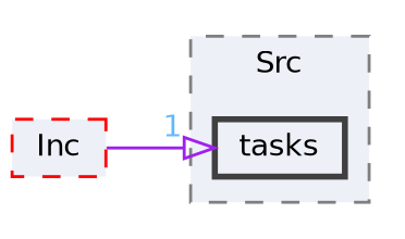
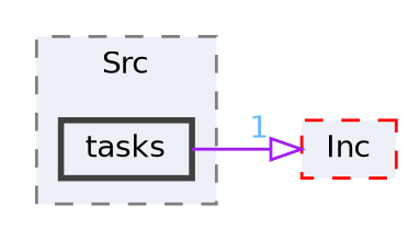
  digraph {
    compound=true
    rankdir=LR
    node [fillcolor="#edf0f7" fontname=Helvetica fontsize=10 shape=box]
    n1 [color=grey25 height=0.2 label=tasks style="filled,bold" width=0.4]
    n2 [color=red height=0.2 label=Inc style="filled,dashed" width=0.4]
    subgraph cluster_1 {
      bgcolor="#edf0f7"
      fontname=Helvetica
      fontsize=10
      label=Src
      pencolor=grey50
      style="filled,dashed"
      n1
    }
-   n2 -> n1 [color=purple fontcolor=steelblue1 fontname=Helvetica fontsize=10 headlabel=1 labeldistance=1.5 labelfontname=Helvetica labelfontsize=10 arrowhead=onormal]
+   n1 -> n2 [color=purple fontcolor=steelblue1 fontname=Helvetica fontsize=10 headlabel=1 labeldistance=1.5 labelfontname=Helvetica labelfontsize=10 arrowhead=onormal]
  }
